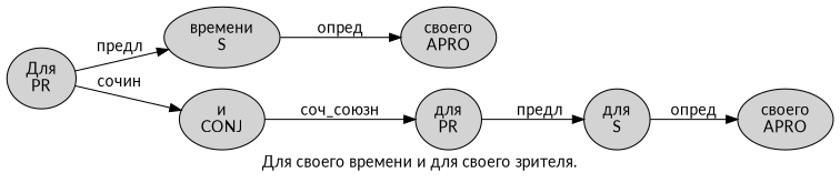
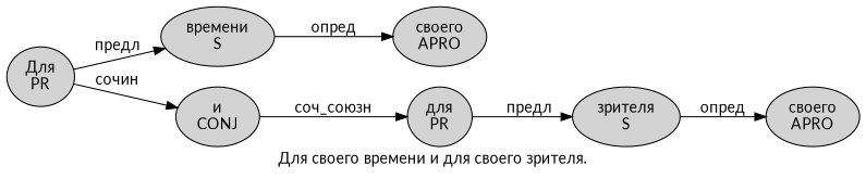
  digraph {
    label="Для своего времени и для своего зрителя."
    rankdir=LR
    fontname=Lato
    node [fillcolor=lightgray penwidth=1 shape=ellipse style=filled fontname=Lato]
    edge [fontname=Lato]
    n1 [label="Для\nPR"]
    n2 [label="времени\nS"]
    n3 [label="и\nCONJ"]
    n4 [label="своего\nAPRO"]
    n5 [label="для\nPR"]
-   n6 [label="для\nS"]
+   n6 [label="зрителя\nS"]
    n7 [label="своего\nAPRO"]
    n1 -> n2 [label="предл"]
    n1 -> n3 [label="сочин"]
    n2 -> n4 [label="опред"]
    n3 -> n5 [label="соч_союзн"]
    n5 -> n6 [label="предл"]
    n6 -> n7 [label="опред"]
  }
